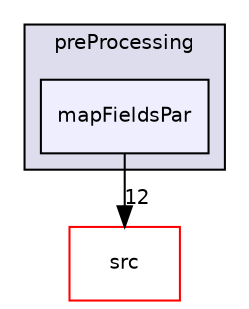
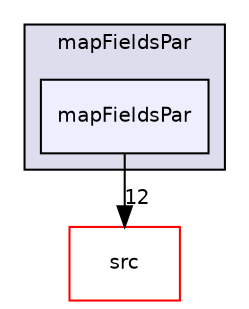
  digraph {
    compound=true
    node [fontname=Helvetica fontsize=10 shape=box]
    n1 [fillcolor="#eeeeff" label=mapFieldsPar pencolor=black style=filled]
    n2 [color=red label=src]
    subgraph cluster_1 {
      bgcolor="#ddddee"
      fontname=Helvetica
      fontsize=10
-     label=preProcessing
+     label=mapFieldsPar
      pencolor=black
      n1
    }
    n1 -> n2 [headlabel=12 labeldistance=1.5 labelfontname=Helvetica labelfontsize=10]
  }
